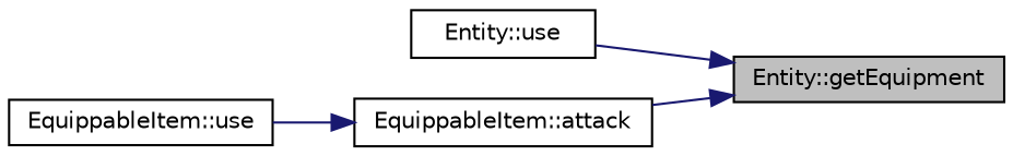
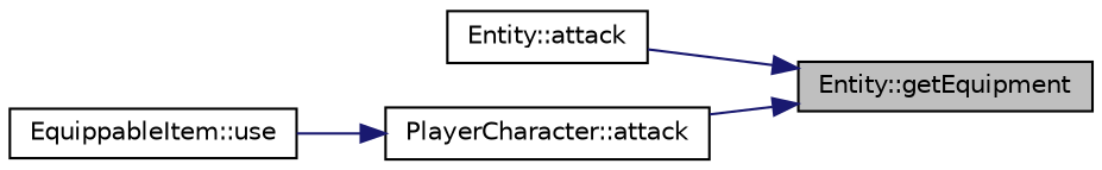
  digraph {
    rankdir=RL
    node [color=black fillcolor=white fontname=Helvetica fontsize=10 shape=record style=filled]
    edge [color=midnightblue dir=back fontname=Helvetica fontsize=10 labelfontname=Helvetica labelfontsize=10 style=solid]
    n1 [fillcolor=grey75 fontcolor=black height=0.2 label="Entity::getEquipment" width=0.4]
-   n2 [height=0.2 label="Entity::use" width=0.4]
-   n3 [height=0.2 label="EquippableItem::attack" width=0.4]
+   n2 [height=0.2 label="Entity::attack" width=0.4]
+   n3 [height=0.2 label="PlayerCharacter::attack" width=0.4]
    n4 [height=0.2 label="EquippableItem::use" width=0.4]
    n1 -> n2
    n1 -> n3
    n3 -> n4
  }
